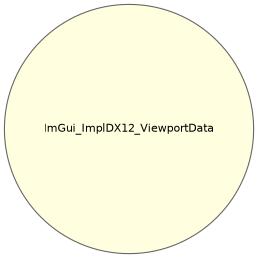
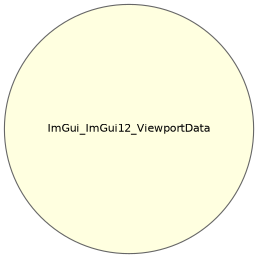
  digraph {
    rankdir=LR
-   n1 [color=grey40 fillcolor=lightyellow fontname=Helvetica fontsize=10 height=0.2 label=ImGui_ImplDX12_ViewportData shape=circle style=filled width=0.4]
+   n1 [color=grey40 fillcolor=lightyellow fontname=Helvetica fontsize=10 height=0.2 label=ImGui_ImGui12_ViewportData shape=circle style=filled width=0.4]
  }
